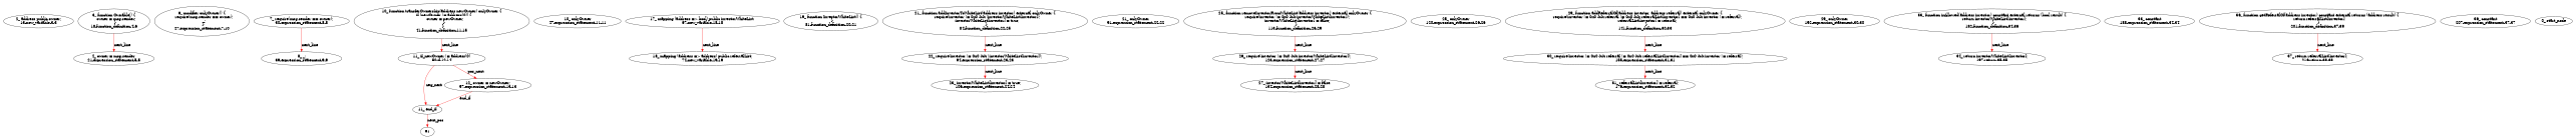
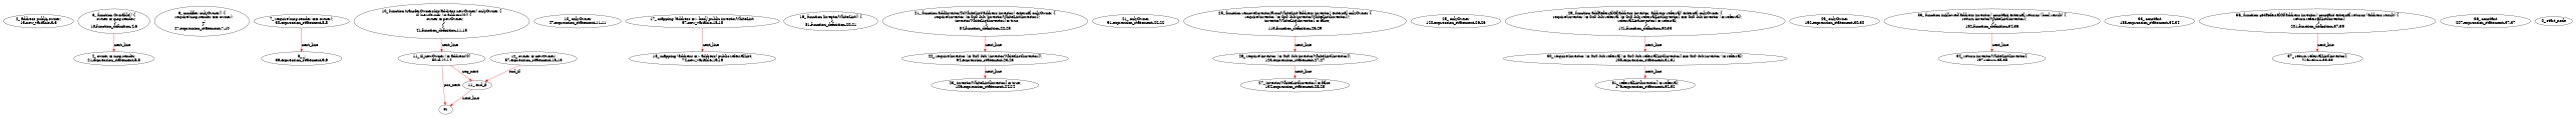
  digraph {
    node [type_label=expression_statement]
    edge [color=red controlflow_type=next_line edge_type=CFG_edge]
    n1 [label="2_ address public owner;\n13-new_variable-3-3" type_label=new_variable]
    n2 [label="3_ function Ownable() {\n    owner = msg.sender;\n  }\n18-function_definition-4-6" method="Ownable()" type_label=function_definition]
    n3 [label="4_ owner = msg.sender;\n21-expression_statement-5-5" method="Ownable()"]
    n4 [label="6_ modifier onlyOwner() {\n    require(msg.sender == owner);\n    _;\n  }\n27-expression_statement-7-10"]
    n5 [label="7_ require(msg.sender == owner);\n30-expression_statement-8-8"]
    n6 [label="8_ _;\n39-expression_statement-9-9"]
    n7 [label="10_ function transferOwnership(address newOwner) onlyOwner {\n    if (newOwner != address(0)) {\n      owner = newOwner;\n    }\n  }\n41-function_definition-11-15" method="transferOwnership(address newOwner)" type_label=function_definition]
    n8 [label="11_ if_newOwner != address(0)\n50-if-12-14" method="transferOwnership(address newOwner)" type_label=if]
    n9 [label="11_ end_if" method="transferOwnership(address newOwner)" type_label=end_if]
    n10 [label="12_ owner = newOwner;\n57-expression_statement-13-13" method="transferOwnership(address newOwner)"]
    n11 [label="10_ onlyOwner\n47-expression_statement-11-11" method="transferOwnership(address newOwner)"]
    61 [type_label=""]
    n13 [label="17_ mapping (address => bool) public investorWhiteList;\n67-new_variable-18-18" type_label=new_variable]
    n14 [label="18_ mapping (address => address) public referralList;\n74-new_variable-19-19" type_label=new_variable]
    n15 [label="19_ function InvestorWhiteList() {\n  }\n81-function_definition-20-21" method="InvestorWhiteList()" type_label=function_definition]
    n16 [label="21_ function addInvestorToWhiteList(address investor) external onlyOwner {\n    require(investor != 0x0 && !investorWhiteList[investor]);\n    investorWhiteList[investor] = true;\n  }\n84-function_definition-22-25" method="addInvestorToWhiteList(address investor)" type_label=function_definition]
    n17 [label="22_ require(investor != 0x0 && !investorWhiteList[investor]);\n94-expression_statement-23-23" method="addInvestorToWhiteList(address investor)"]
    n18 [label="23_ investorWhiteList[investor] = true;\n106-expression_statement-24-24" method="addInvestorToWhiteList(address investor)"]
    n19 [label="21_ onlyOwner\n91-expression_statement-22-22" method="addInvestorToWhiteList(address investor)"]
    n20 [label="25_ function removeInvestorFromWhiteList(address investor) external onlyOwner {\n    require(investor != 0x0 && investorWhiteList[investor]);\n    investorWhiteList[investor] = false;\n  }\n113-function_definition-26-29" method="removeInvestorFromWhiteList(address investor)" type_label=function_definition]
    n21 [label="26_ require(investor != 0x0 && investorWhiteList[investor]);\n123-expression_statement-27-27" method="removeInvestorFromWhiteList(address investor)"]
    n22 [label="27_ investorWhiteList[investor] = false;\n134-expression_statement-28-28" method="removeInvestorFromWhiteList(address investor)"]
    n23 [label="25_ onlyOwner\n120-expression_statement-26-26" method="removeInvestorFromWhiteList(address investor)"]
    n24 [label="29_ function addReferralOf(address investor, address referral) external onlyOwner {\n    require(investor != 0x0 && referral != 0x0 && referralList[investor] == 0x0 && investor != referral);\n    referralList[investor] = referral;\n  }\n141-function_definition-30-33" method="addReferralOf(address investor,address referral)" type_label=function_definition]
    n25 [label="30_ require(investor != 0x0 && referral != 0x0 && referralList[investor] == 0x0 && investor != referral);\n155-expression_statement-31-31" method="addReferralOf(address investor,address referral)"]
    n26 [label="31_ referralList[investor] = referral;\n176-expression_statement-32-32" method="addReferralOf(address investor,address referral)"]
    n27 [label="29_ onlyOwner\n152-expression_statement-30-30" method="addReferralOf(address investor,address referral)"]
    n28 [label="33_ function isAllowed(address investor) constant external returns (bool result) {\n    return investorWhiteList[investor];\n  }\n182-function_definition-34-36" method="isAllowed(address investor)" type_label=function_definition]
    n29 [label="34_ return investorWhiteList[investor];\n197-return-35-35" method="isAllowed(address investor)" type_label=return]
    n30 [label="33_ constant\n188-expression_statement-34-34" method="isAllowed(address investor)"]
    n31 [label="36_ function getReferralOf(address investor) constant external returns (address result) {\n    return referralList[investor];\n  }\n201-function_definition-37-39" method="getReferralOf(address investor)" type_label=function_definition]
    n32 [label="37_ return referralList[investor];\n216-return-38-38" method="getReferralOf(address investor)" type_label=return]
    n33 [label="36_ constant\n207-expression_statement-37-37" method="getReferralOf(address investor)"]
    n34 [label="0_ start_node" type_label=start]
    n2 -> n3 [label=next_line]
    n5 -> n6 [label=next_line]
    n7 -> n8 [label=next_line]
    n8 -> n9 [controlflow_type=neg_next label=neg_next]
-   n8 -> n10 [controlflow_type=pos_next label=pos_next]
-   n9 -> 61 [label=next_pos]
+   n8 -> 61 [controlflow_type=pos_next label=pos_next]
+   n9 -> 61 [label=next_line]
    n10 -> n9 [controlflow_type=end_if label=end_if]
    n13 -> n14 [label=next_line]
    n16 -> n17 [label=next_line]
    n17 -> n18 [label=next_line]
    n20 -> n21 [label=next_line]
    n21 -> n22 [label=next_line]
    n24 -> n25 [label=next_line]
    n25 -> n26 [label=next_line]
    n28 -> n29 [label=next_line]
    n31 -> n32 [label=next_line]
  }
